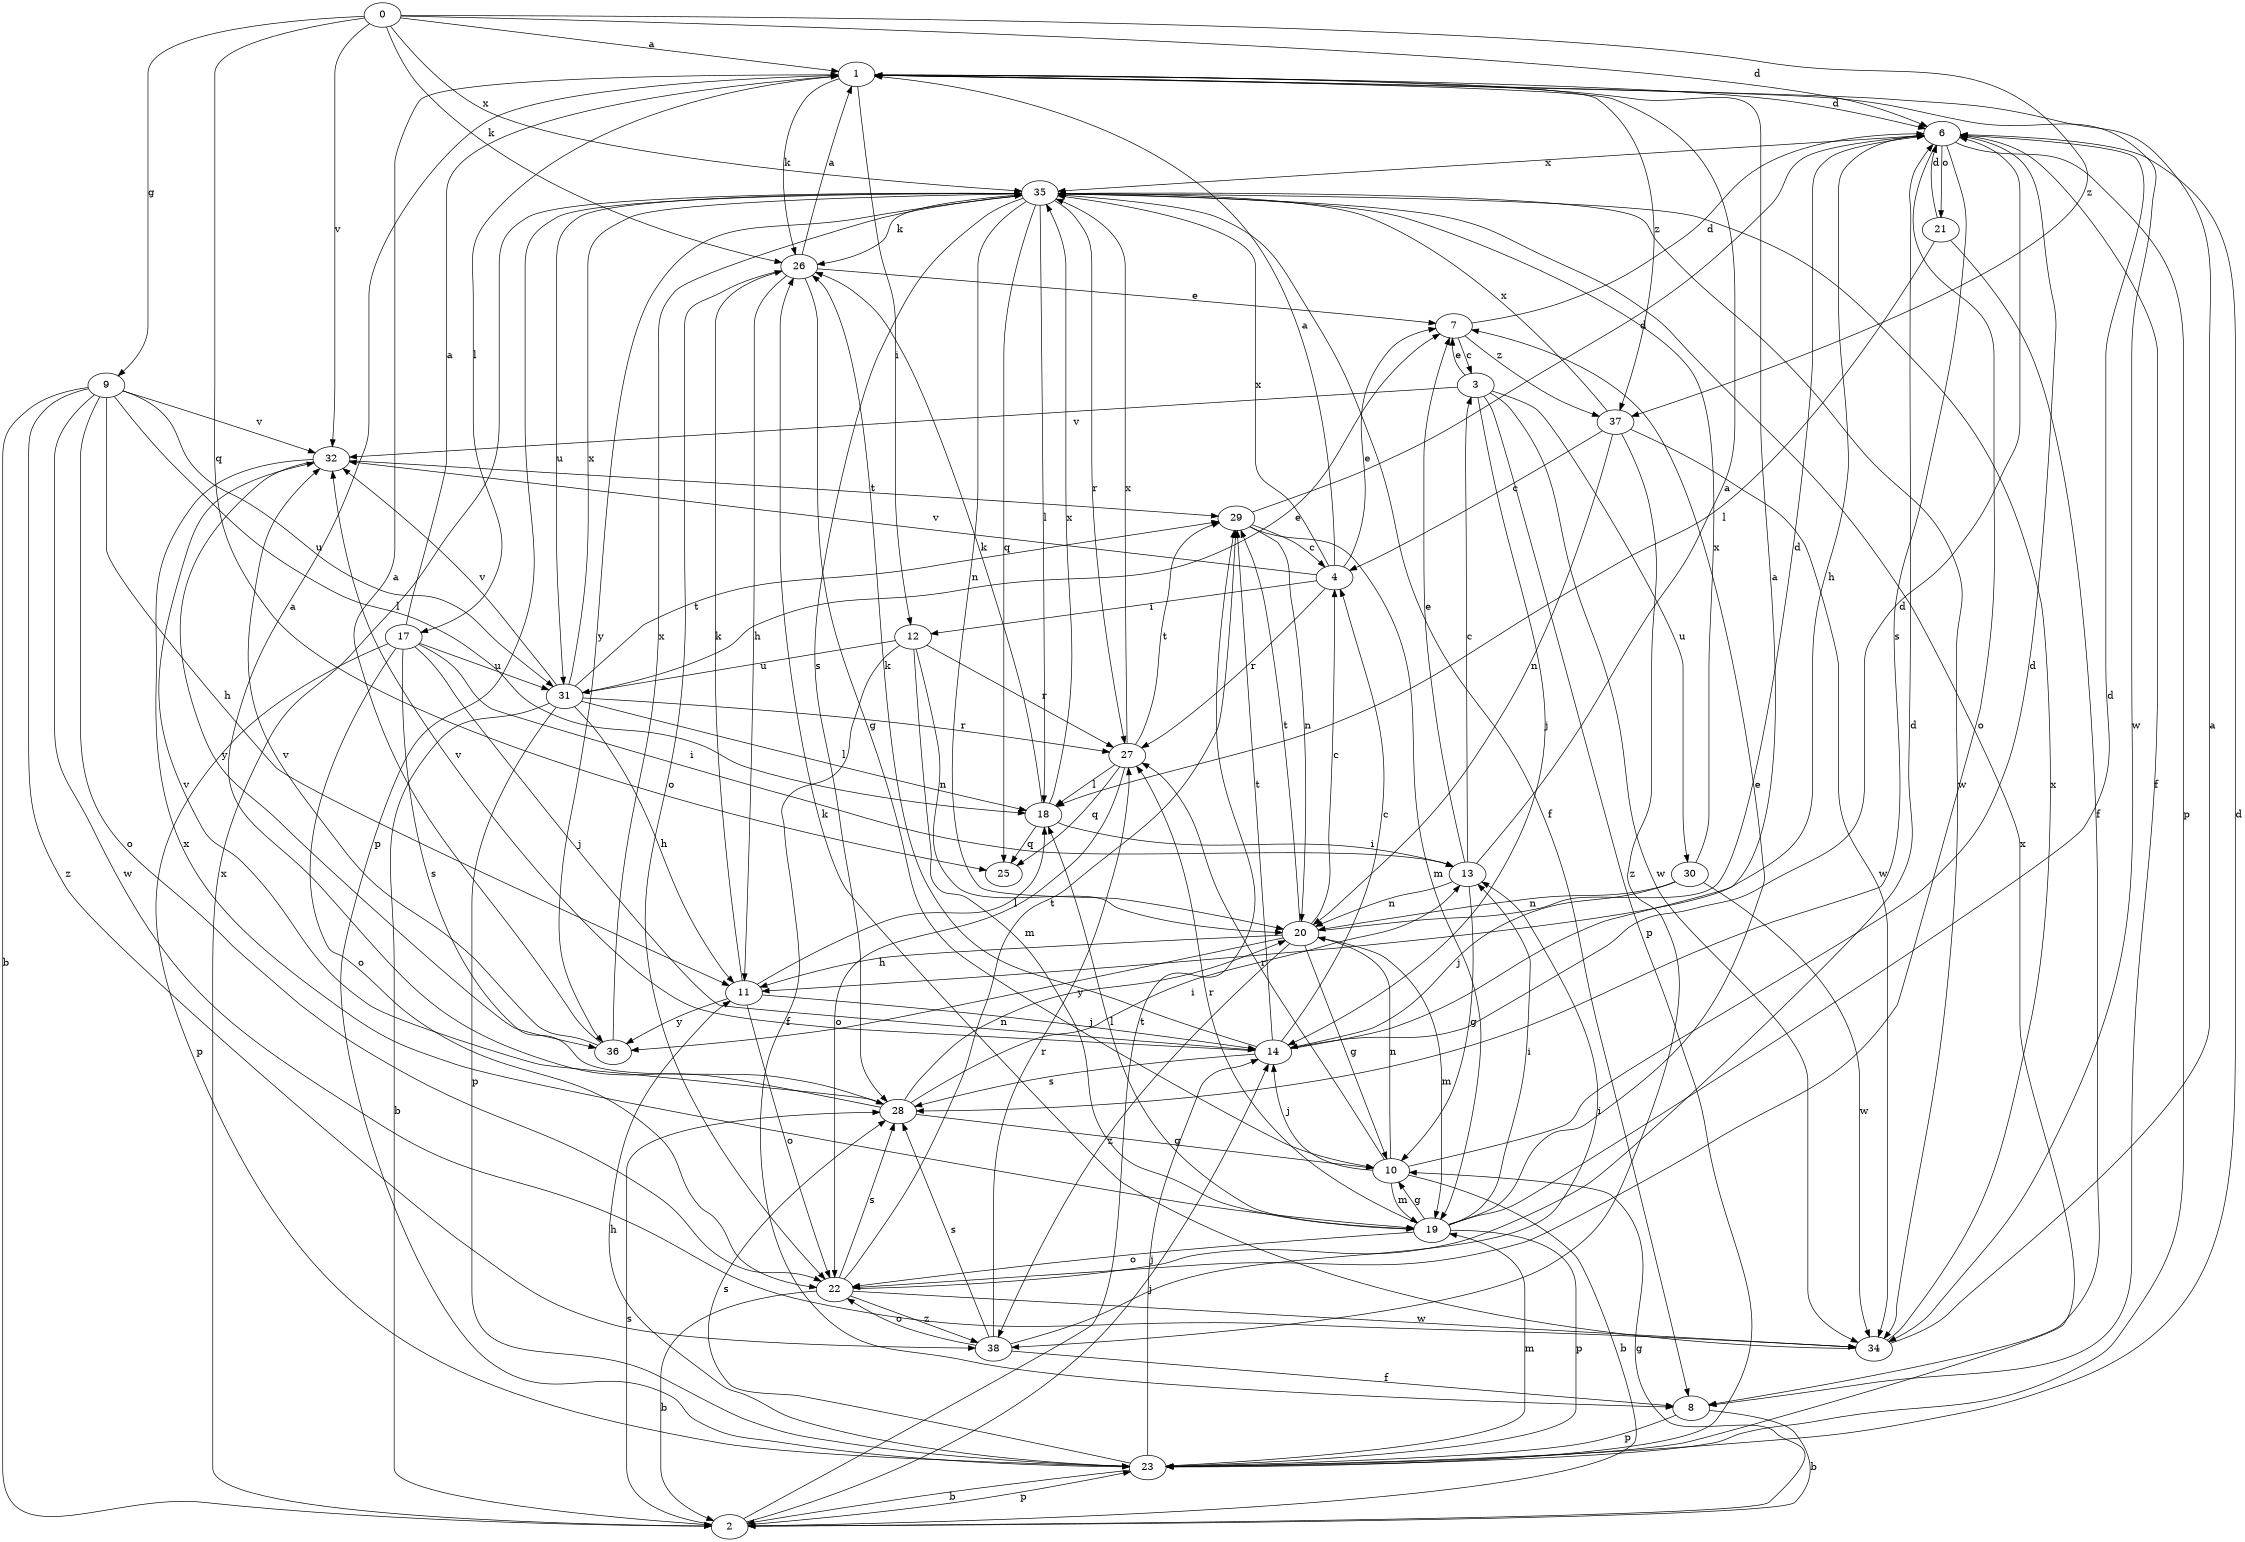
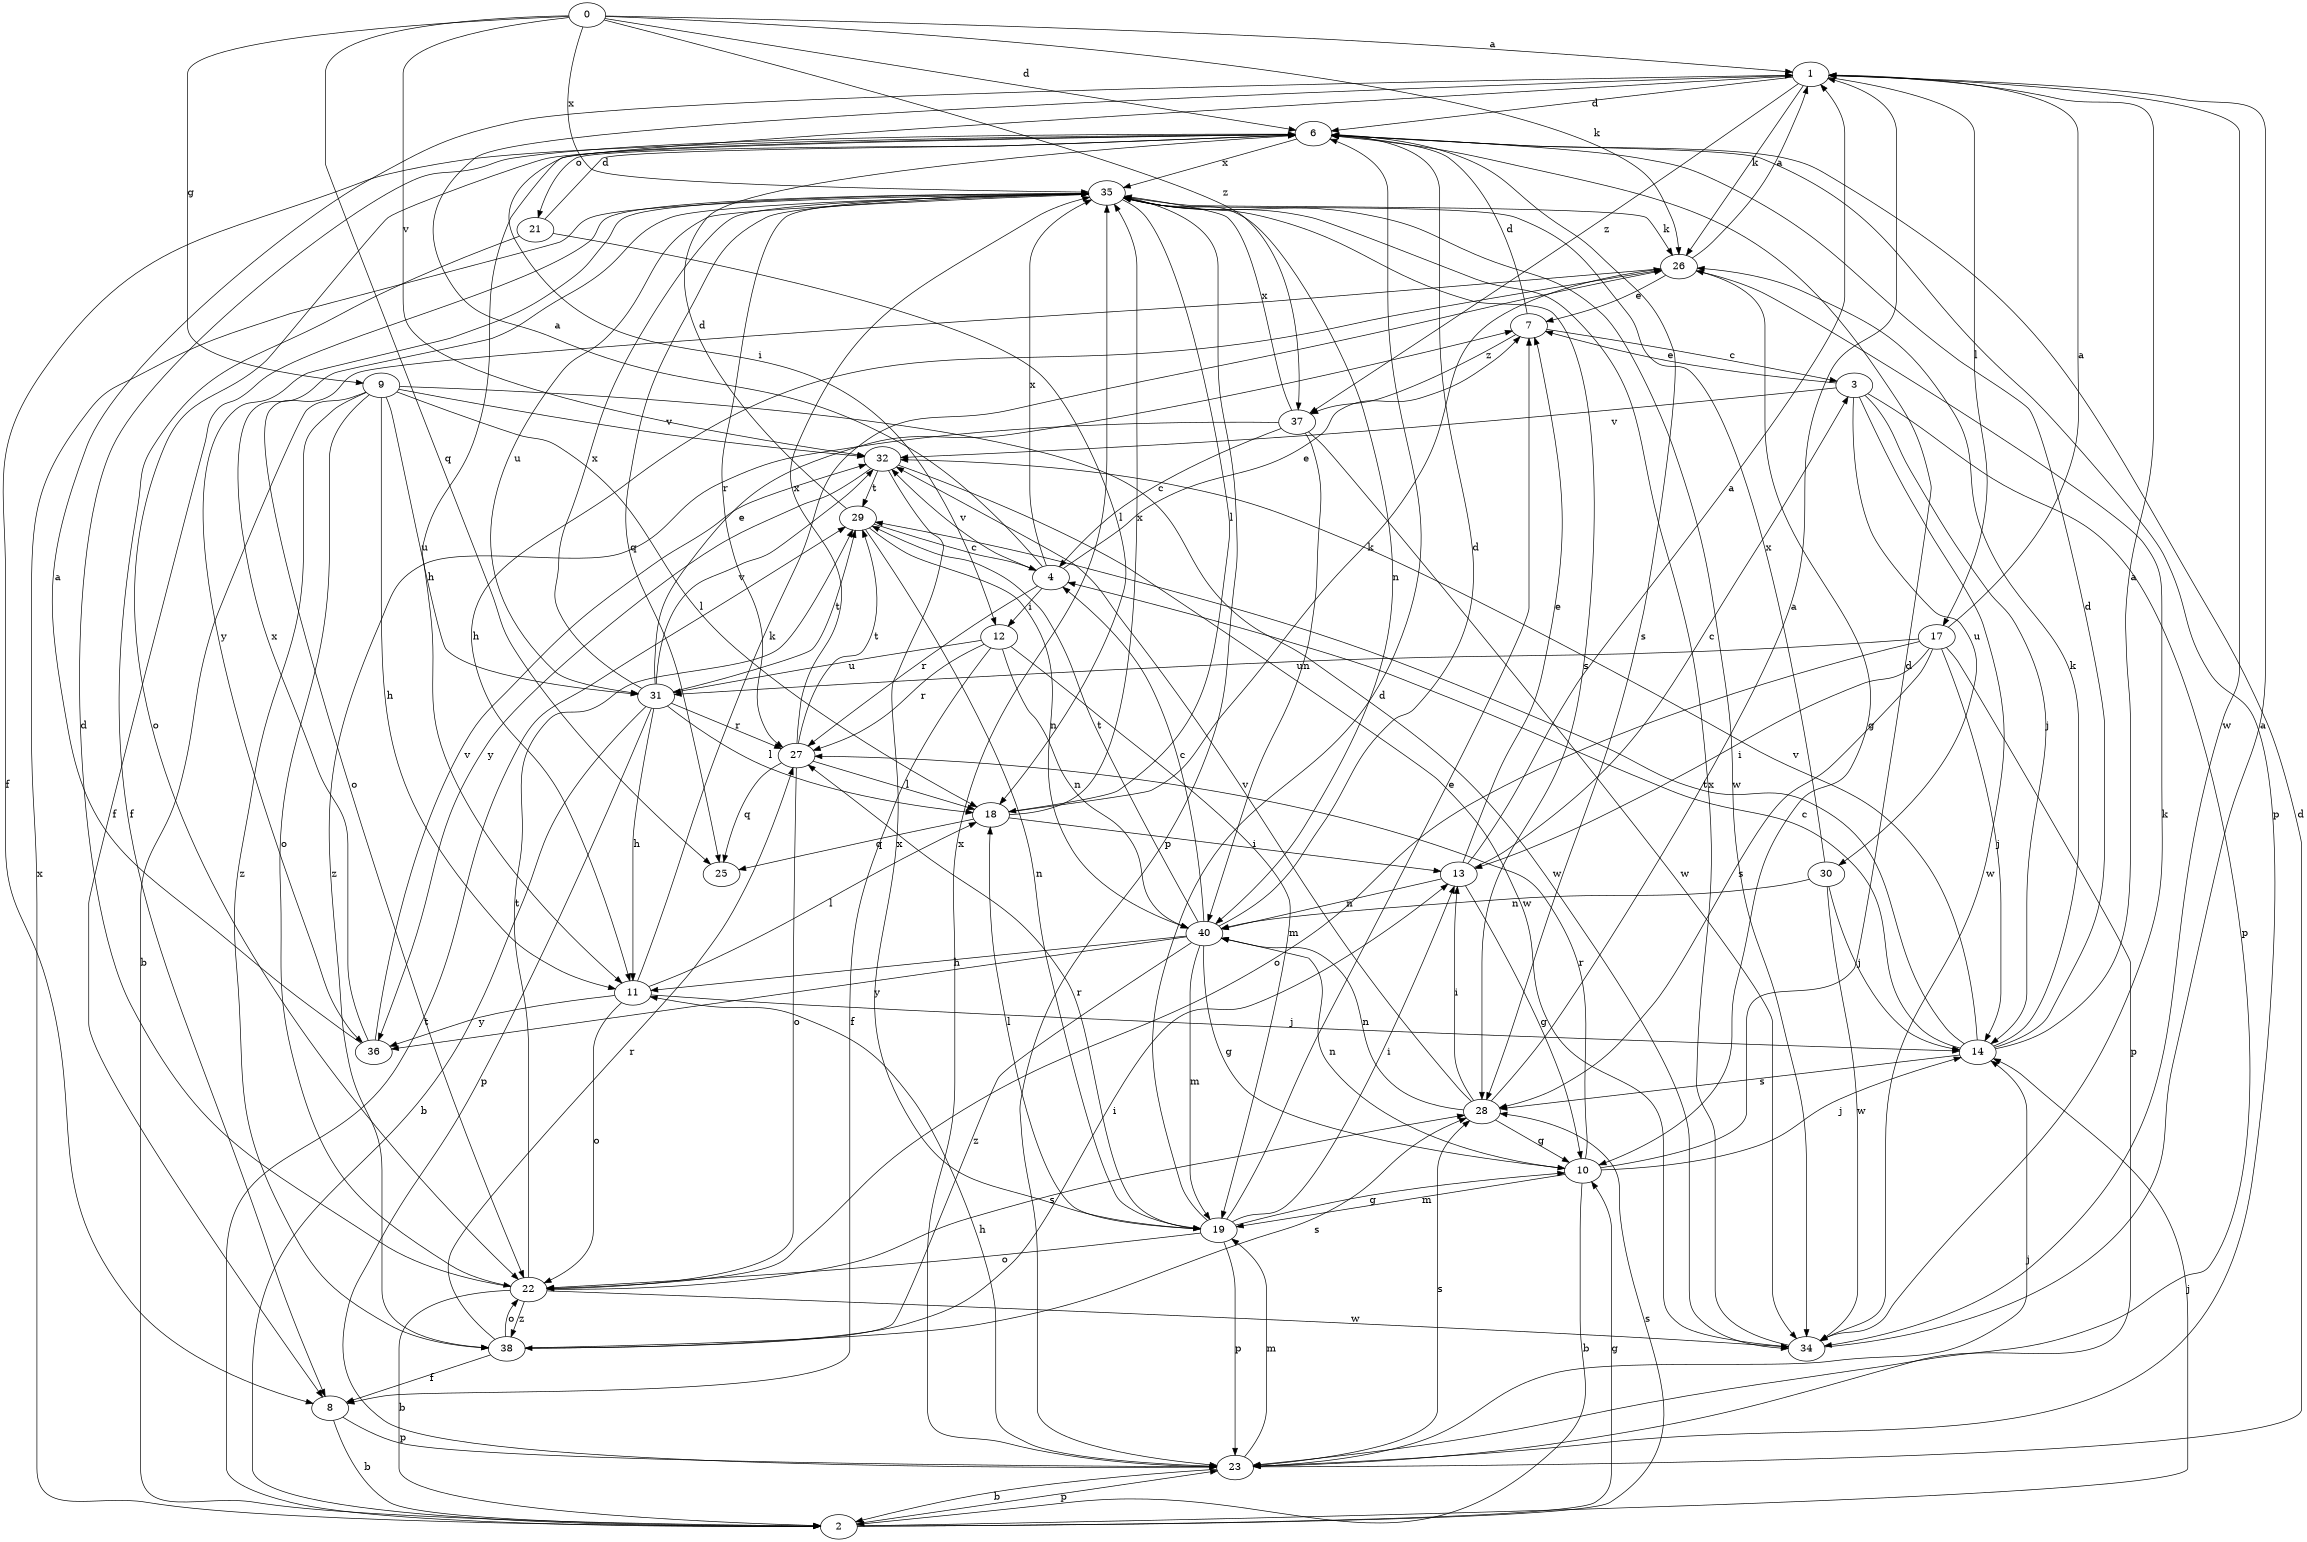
  strict digraph {
    0
    1
    6
    9
    n5 [label=26]
    25
    32
    35
    37
    12
    17
    34
    23
    28
    8
    11
    21
    22
    2
    18
    31
    38
    10
    7
    29
    19
    36
    27
-   20
+   20 [label=40]
    4
    14
    13
    3
    30
    0 -> 1 [label=a]
    0 -> 6 [label=d]
    0 -> 9 [label=g]
    0 -> n5 [label=k]
    0 -> 25 [label=q]
    0 -> 32 [label=v]
    0 -> 35 [label=x]
    0 -> 37 [label=z]
    1 -> 6 [label=d]
    1 -> n5 [label=k]
    1 -> 37 [label=z]
    1 -> 12 [label=i]
    1 -> 17 [label=l]
    1 -> 34 [label=w]
    6 -> 35 [label=x]
    6 -> 23 [label=p]
    6 -> 28 [label=s]
    6 -> 8 [label=f]
    6 -> 11 [label=h]
    6 -> 21 [label=o]
    6 -> 22 [label=o]
    9 -> 32 [label=v]
    9 -> 34 [label=w]
    9 -> 11 [label=h]
    9 -> 22 [label=o]
    9 -> 2 [label=b]
    9 -> 18 [label=l]
    9 -> 31 [label=u]
    9 -> 38 [label=z]
    n5 -> 1 [label=a]
    n5 -> 11 [label=h]
    n5 -> 22 [label=o]
    n5 -> 10 [label=g]
    n5 -> 7 [label=e]
+   32 -> 34 [label=w]
    32 -> 29 [label=t]
    32 -> 19 [label=x]
    32 -> 36 [label=y]
    35 -> n5 [label=k]
    35 -> 25 [label=q]
    35 -> 34 [label=w]
    35 -> 23 [label=p]
    35 -> 28 [label=s]
    35 -> 8 [label=f]
    35 -> 18 [label=l]
    35 -> 31 [label=u]
    35 -> 36 [label=y]
    35 -> 27 [label=r]
    35 -> 20 [label=n]
    37 -> 35 [label=x]
    37 -> 34 [label=w]
    37 -> 38 [label=z]
    37 -> 20 [label=n]
    37 -> 4 [label=c]
    12 -> 8 [label=f]
    12 -> 31 [label=u]
    12 -> 19 [label=m]
    12 -> 27 [label=r]
    12 -> 20 [label=n]
    17 -> 1 [label=a]
    17 -> 23 [label=p]
    17 -> 28 [label=s]
    17 -> 22 [label=o]
    17 -> 31 [label=u]
    17 -> 14 [label=j]
    17 -> 13 [label=i]
    34 -> 1 [label=a]
    34 -> n5 [label=k]
    34 -> 35 [label=x]
    23 -> 6 [label=d]
    23 -> 35 [label=x]
    23 -> 28 [label=s]
    23 -> 11 [label=h]
    23 -> 2 [label=b]
    23 -> 19 [label=m]
    23 -> 14 [label=j]
    28 -> 1 [label=a]
    28 -> 32 [label=v]
    28 -> 10 [label=g]
    28 -> 20 [label=n]
    28 -> 13 [label=i]
    8 -> 23 [label=p]
    8 -> 2 [label=b]
    11 -> n5 [label=k]
    11 -> 22 [label=o]
    11 -> 18 [label=l]
    11 -> 36 [label=y]
    11 -> 14 [label=j]
    21 -> 6 [label=d]
    21 -> 8 [label=f]
    21 -> 18 [label=l]
    22 -> 6 [label=d]
    22 -> 34 [label=w]
    22 -> 28 [label=s]
    22 -> 2 [label=b]
    22 -> 38 [label=z]
    22 -> 29 [label=t]
    2 -> 35 [label=x]
    2 -> 23 [label=p]
    2 -> 28 [label=s]
    2 -> 10 [label=g]
    2 -> 29 [label=t]
    2 -> 14 [label=j]
    18 -> n5 [label=k]
    18 -> 25 [label=q]
    18 -> 35 [label=x]
    18 -> 13 [label=i]
    31 -> 32 [label=v]
    31 -> 35 [label=x]
    31 -> 23 [label=p]
    31 -> 11 [label=h]
    31 -> 2 [label=b]
    31 -> 18 [label=l]
    31 -> 7 [label=e]
    31 -> 29 [label=t]
    31 -> 27 [label=r]
    38 -> 28 [label=s]
    38 -> 8 [label=f]
    38 -> 22 [label=o]
    38 -> 27 [label=r]
    38 -> 13 [label=i]
    10 -> 6 [label=d]
    10 -> 2 [label=b]
    10 -> 19 [label=m]
    10 -> 27 [label=r]
    10 -> 20 [label=n]
    10 -> 14 [label=j]
    7 -> 6 [label=d]
    7 -> 37 [label=z]
    7 -> 3 [label=c]
    29 -> 6 [label=d]
-   29 -> 19 [label=m]
+   29 -> 19 [label=n]
    29 -> 20 [label=n]
    29 -> 4 [label=c]
    19 -> 6 [label=d]
    19 -> 23 [label=p]
    19 -> 22 [label=o]
    19 -> 18 [label=l]
    19 -> 10 [label=g]
    19 -> 7 [label=e]
    19 -> 27 [label=r]
    19 -> 13 [label=i]
    36 -> 1 [label=a]
    36 -> 32 [label=v]
    36 -> 35 [label=x]
    27 -> 25 [label=q]
    27 -> 35 [label=x]
    27 -> 22 [label=o]
    27 -> 18 [label=l]
    27 -> 29 [label=t]
    20 -> 6 [label=d]
    20 -> 11 [label=h]
    20 -> 38 [label=z]
    20 -> 10 [label=g]
    20 -> 29 [label=t]
    20 -> 19 [label=m]
    20 -> 36 [label=y]
    20 -> 4 [label=c]
    4 -> 1 [label=a]
    4 -> 32 [label=v]
    4 -> 35 [label=x]
    4 -> 12 [label=i]
    4 -> 7 [label=e]
    4 -> 27 [label=r]
    14 -> 1 [label=a]
    14 -> 6 [label=d]
    14 -> n5 [label=k]
    14 -> 32 [label=v]
    14 -> 28 [label=s]
    14 -> 29 [label=t]
    14 -> 4 [label=c]
    13 -> 1 [label=a]
    13 -> 10 [label=g]
    13 -> 7 [label=e]
    13 -> 20 [label=n]
    13 -> 3 [label=c]
    3 -> 32 [label=v]
    3 -> 34 [label=w]
    3 -> 23 [label=p]
    3 -> 7 [label=e]
    3 -> 14 [label=j]
    3 -> 30 [label=u]
    30 -> 35 [label=x]
    30 -> 34 [label=w]
    30 -> 20 [label=n]
    30 -> 14 [label=j]
  }
